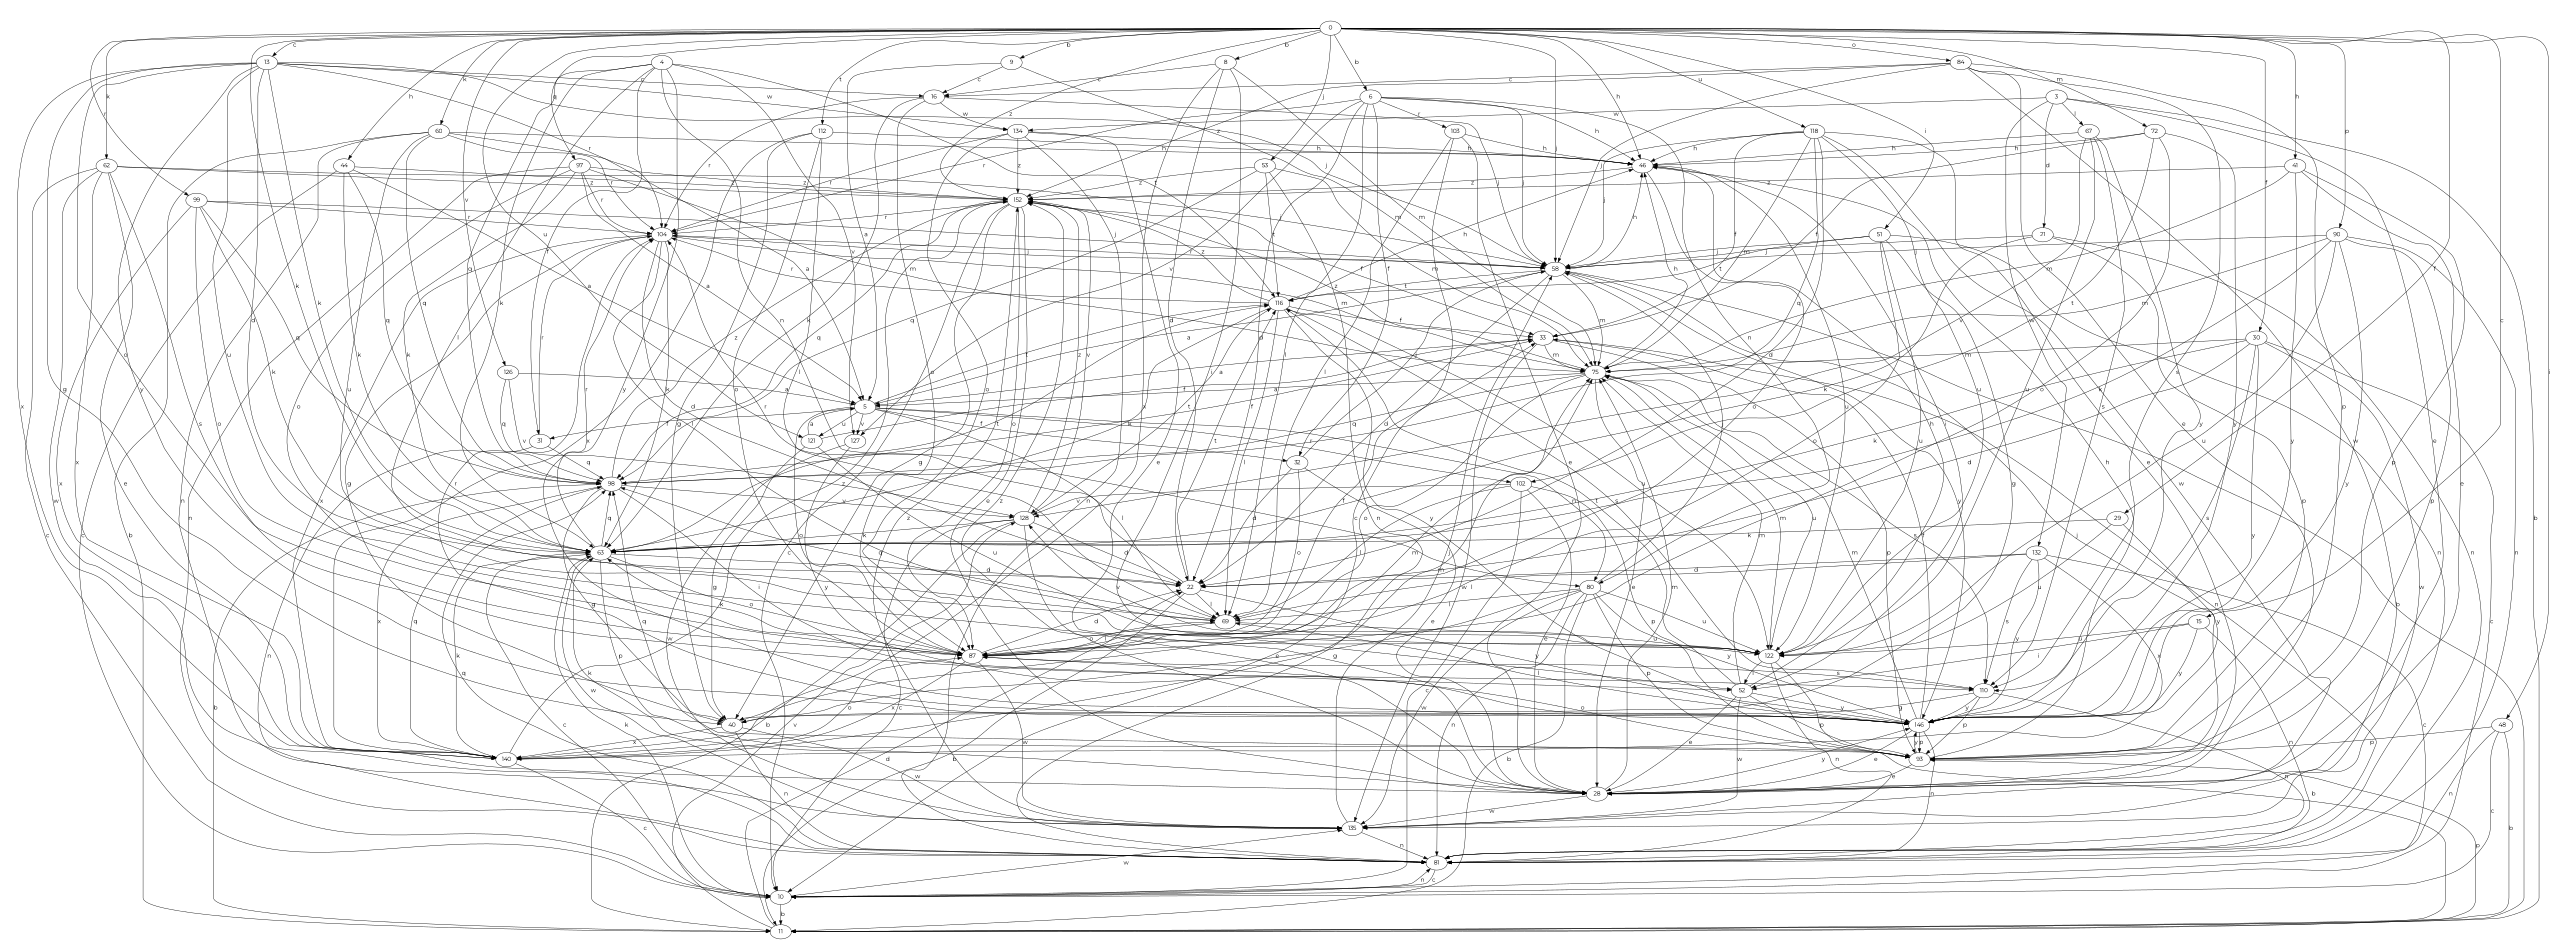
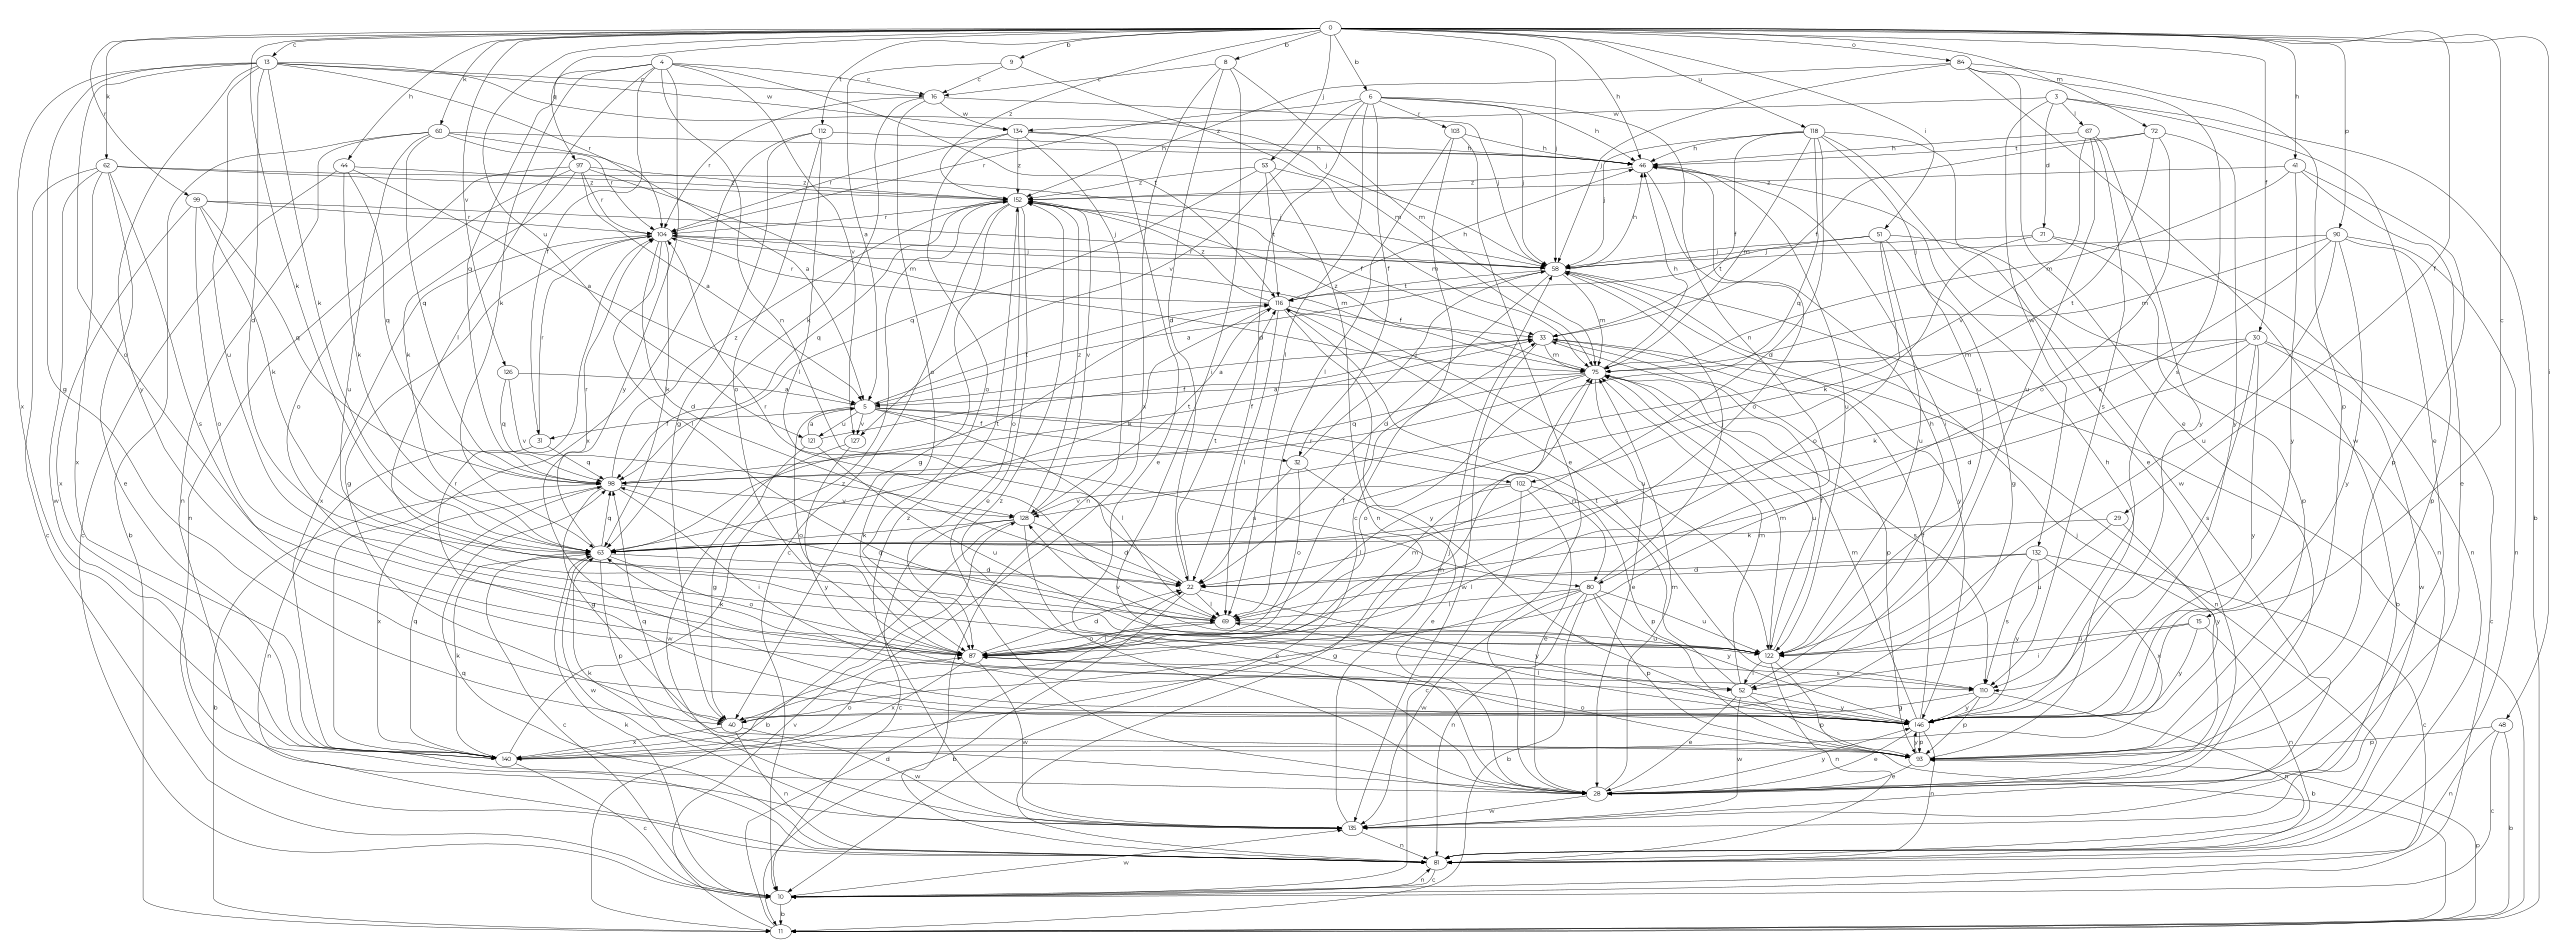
  strict digraph {
    fontname=Montserrat
    node [fontname=Montserrat]
    edge [fontname=Montserrat]
    0
    6
    8
    9
    13
    15
    29
    30
    41
    44
    46
    48
    51
    53
    58
    60
    62
    63
    72
    84
    90
    97
    99
    112
    118
    121
    126
    152
    69
    80
    127
    32
    22
    103
    104
    16
    52
    75
    140
    5
    134
    146
    87
    40
    122
    81
    n47 [label=10]
    135
    110
    28
    93
    98
    11
    116
    102
    33
    128
    3
    21
    67
    132
    4
    31
    0 -> 6 [label=b]
    0 -> 8 [label=b]
    0 -> 9 [label=b]
    0 -> 13 [label=c]
    0 -> 15 [label=c]
    0 -> 29 [label=f]
    0 -> 30 [label=f]
    0 -> 41 [label=h]
    0 -> 44 [label=h]
    0 -> 46 [label=h]
    0 -> 48 [label=i]
    0 -> 51 [label=i]
    0 -> 53 [label=j]
    0 -> 58 [label=j]
    0 -> 60 [label=k]
    0 -> 62 [label=k]
    0 -> 63 [label=k]
    0 -> 72 [label=m]
    0 -> 84 [label=o]
    0 -> 90 [label=p]
    0 -> 97 [label=q]
    0 -> 99 [label=r]
    0 -> 112 [label=t]
    0 -> 118 [label=u]
    0 -> 121 [label=u]
    0 -> 126 [label=v]
    0 -> 152 [label=z]
    6 -> 46 [label=h]
    6 -> 58 [label=j]
    6 -> 69 [label=l]
    6 -> 80 [label=n]
    6 -> 127 [label=v]
    6 -> 32 [label=f]
    6 -> 22 [label=d]
    6 -> 103 [label=r]
    6 -> 104 [label=r]
    8 -> 22 [label=d]
    8 -> 16 [label=c]
    8 -> 52 [label=i]
    8 -> 75 [label=m]
    8 -> 140 [label=x]
    9 -> 16 [label=c]
    9 -> 75 [label=m]
    9 -> 5 [label=a]
    13 -> 58 [label=j]
    13 -> 63 [label=k]
    13 -> 22 [label=d]
    13 -> 104 [label=r]
    13 -> 16 [label=c]
    13 -> 140 [label=x]
    13 -> 134 [label=w]
    13 -> 146 [label=y]
    13 -> 87 [label=o]
    13 -> 40 [label=g]
    13 -> 122 [label=u]
    15 -> 52 [label=i]
    15 -> 146 [label=y]
    15 -> 122 [label=u]
    15 -> 81 [label=n]
    29 -> 63 [label=k]
    29 -> 146 [label=y]
    29 -> 122 [label=u]
    30 -> 63 [label=k]
    30 -> 22 [label=d]
    30 -> 75 [label=m]
    30 -> 146 [label=y]
    30 -> n47 [label=c]
    30 -> 135 [label=w]
    30 -> 110 [label=s]
    41 -> 152 [label=z]
    41 -> 75 [label=m]
    41 -> 146 [label=y]
    41 -> 28 [label=e]
    41 -> 93 [label=p]
    44 -> 63 [label=k]
    44 -> 152 [label=z]
    44 -> 5 [label=a]
    44 -> n47 [label=c]
    44 -> 98 [label=q]
    46 -> 152 [label=z]
    46 -> 52 [label=i]
    46 -> 87 [label=o]
    46 -> 122 [label=u]
    48 -> 81 [label=n]
    48 -> n47 [label=c]
    48 -> 93 [label=p]
    48 -> 11 [label=b]
    51 -> 58 [label=j]
    51 -> 87 [label=o]
    51 -> 40 [label=g]
    51 -> 122 [label=u]
    51 -> 81 [label=n]
    51 -> 116 [label=t]
    53 -> 152 [label=z]
    53 -> 75 [label=m]
    53 -> 81 [label=n]
    53 -> 98 [label=q]
    53 -> 116 [label=t]
    58 -> 46 [label=h]
    58 -> 22 [label=d]
    58 -> 104 [label=r]
    58 -> 75 [label=m]
    58 -> 5 [label=a]
    58 -> 146 [label=y]
    58 -> 11 [label=b]
    58 -> 116 [label=t]
    60 -> 46 [label=h]
    60 -> 104 [label=r]
    60 -> 5 [label=a]
    60 -> 122 [label=u]
    60 -> 81 [label=n]
    60 -> 98 [label=q]
    60 -> 11 [label=b]
    62 -> 58 [label=j]
    62 -> 152 [label=z]
    62 -> 140 [label=x]
    62 -> n47 [label=c]
    62 -> 135 [label=w]
    62 -> 110 [label=s]
    62 -> 28 [label=e]
    63 -> 22 [label=d]
    63 -> 104 [label=r]
    63 -> 87 [label=o]
    63 -> n47 [label=c]
    63 -> 135 [label=w]
    63 -> 93 [label=p]
    63 -> 98 [label=q]
    63 -> 116 [label=t]
-   72 -> 46 [label=h]
+   72 -> 46 [label=t]
    72 -> 146 [label=y]
    72 -> 87 [label=o]
    72 -> 102 [label=t]
    72 -> 33 [label=f]
    84 -> 58 [label=j]
    84 -> 152 [label=z]
    84 -> 135 [label=w]
    84 -> 110 [label=s]
    84 -> 28 [label=e]
    84 -> 93 [label=p]
    90 -> 58 [label=j]
    90 -> 63 [label=k]
    90 -> 75 [label=m]
    90 -> 146 [label=y]
    90 -> 122 [label=u]
    90 -> 81 [label=n]
    90 -> 93 [label=p]
    97 -> 63 [label=k]
    97 -> 152 [label=z]
    97 -> 104 [label=r]
    97 -> 75 [label=m]
    97 -> 5 [label=a]
    97 -> 87 [label=o]
    97 -> 81 [label=n]
    99 -> 58 [label=j]
    99 -> 63 [label=k]
    99 -> 104 [label=r]
    99 -> 140 [label=x]
    99 -> 87 [label=o]
    99 -> 98 [label=q]
    112 -> 46 [label=h]
    112 -> 69 [label=l]
    112 -> 140 [label=x]
    112 -> 87 [label=o]
    112 -> 40 [label=g]
    118 -> 46 [label=h]
    118 -> 58 [label=j]
    118 -> 22 [label=d]
    118 -> 75 [label=m]
    118 -> 122 [label=u]
    118 -> 135 [label=w]
    118 -> 28 [label=e]
    118 -> 98 [label=q]
    118 -> 33 [label=f]
    121 -> 5 [label=a]
    121 -> 40 [label=g]
    121 -> 122 [label=u]
    121 -> 33 [label=f]
    126 -> 5 [label=a]
    126 -> 98 [label=q]
    126 -> 128 [label=v]
    152 -> 104 [label=r]
    152 -> 87 [label=o]
    152 -> 40 [label=g]
    152 -> n47 [label=c]
    152 -> 28 [label=e]
    152 -> 98 [label=q]
    152 -> 33 [label=f]
    152 -> 128 [label=v]
    69 -> 87 [label=o]
    69 -> 122 [label=u]
    69 -> 98 [label=q]
    80 -> 58 [label=j]
    80 -> 69 [label=l]
    80 -> 146 [label=y]
    80 -> 40 [label=g]
    80 -> 122 [label=u]
    80 -> 81 [label=n]
    80 -> 135 [label=w]
    80 -> 93 [label=p]
    80 -> 11 [label=b]
    127 -> 146 [label=y]
    127 -> 135 [label=w]
    32 -> 58 [label=j]
-   32 -> 22 [label=d]
+   32 -> 22 [label=s]
    32 -> 87 [label=o]
    32 -> 28 [label=e]
    22 -> 69 [label=l]
    22 -> 104 [label=r]
    22 -> 146 [label=y]
    22 -> 11 [label=b]
    22 -> 116 [label=t]
    103 -> 46 [label=h]
    103 -> 69 [label=l]
    103 -> n47 [label=c]
    103 -> 28 [label=e]
    104 -> 58 [label=j]
    104 -> 63 [label=k]
    104 -> 69 [label=l]
    104 -> 22 [label=d]
    104 -> 75 [label=m]
    104 -> 140 [label=x]
    104 -> 40 [label=g]
    16 -> 58 [label=j]
    16 -> 63 [label=k]
    16 -> 104 [label=r]
    16 -> 134 [label=w]
    16 -> 87 [label=o]
    52 -> 46 [label=h]
    52 -> 75 [label=m]
    52 -> 146 [label=y]
    52 -> 135 [label=w]
    52 -> 28 [label=e]
    52 -> 93 [label=p]
    52 -> 116 [label=t]
    75 -> 46 [label=h]
    75 -> 152 [label=z]
    75 -> 5 [label=a]
    75 -> 87 [label=o]
    75 -> 122 [label=u]
    75 -> 110 [label=s]
    75 -> 28 [label=e]
    75 -> 98 [label=q]
    140 -> 63 [label=k]
    140 -> 152 [label=z]
    140 -> 75 [label=m]
    140 -> 87 [label=o]
    140 -> n47 [label=c]
    140 -> 98 [label=q]
    5 -> 121 [label=u]
    5 -> 69 [label=l]
    5 -> 80 [label=n]
    5 -> 127 [label=v]
    5 -> 32 [label=f]
    5 -> 87 [label=o]
    5 -> 116 [label=t]
    5 -> 102 [label=r]
    5 -> 31 [label=f]
    134 -> 46 [label=h]
    134 -> 152 [label=z]
    134 -> 104 [label=r]
    134 -> 87 [label=o]
    134 -> 81 [label=n]
    134 -> 28 [label=e]
    146 -> 69 [label=l]
    146 -> 104 [label=r]
    146 -> 75 [label=m]
    146 -> 81 [label=n]
    146 -> 28 [label=e]
    146 -> 93 [label=p]
    146 -> 33 [label=f]
    87 -> 63 [label=k]
    87 -> 69 [label=l]
    87 -> 22 [label=d]
    87 -> 140 [label=x]
    87 -> 135 [label=w]
    87 -> 110 [label=s]
    87 -> 33 [label=f]
    40 -> 75 [label=m]
    40 -> 140 [label=x]
    40 -> 81 [label=n]
    40 -> 135 [label=w]
    122 -> 52 [label=i]
    122 -> 75 [label=m]
    122 -> 81 [label=n]
    122 -> 11 [label=b]
+   122 -> 33 [label=f]
    122 -> 128 [label=v]
    81 -> n47 [label=c]
    81 -> 98 [label=q]
    n47 -> 63 [label=k]
    n47 -> 81 [label=n]
    n47 -> 135 [label=w]
    n47 -> 11 [label=b]
    135 -> 58 [label=j]
    135 -> 152 [label=z]
    135 -> 81 [label=n]
    110 -> 146 [label=y]
    110 -> 40 [label=g]
    110 -> 81 [label=n]
    110 -> 93 [label=p]
    28 -> 58 [label=j]
    28 -> 63 [label=k]
    28 -> 152 [label=z]
    28 -> 75 [label=m]
    28 -> 146 [label=y]
    28 -> 135 [label=w]
    93 -> 46 [label=h]
    93 -> 146 [label=y]
    93 -> 87 [label=o]
    93 -> 28 [label=e]
    93 -> 98 [label=q]
    98 -> 152 [label=z]
    98 -> 52 [label=i]
    98 -> 140 [label=x]
    98 -> 40 [label=g]
    98 -> 11 [label=b]
    98 -> 33 [label=f]
    98 -> 128 [label=v]
    11 -> 22 [label=d]
    11 -> 93 [label=p]
    11 -> 128 [label=v]
    116 -> 46 [label=h]
    116 -> 63 [label=k]
    116 -> 152 [label=z]
    116 -> 69 [label=l]
    116 -> 104 [label=r]
    116 -> 146 [label=y]
    116 -> 122 [label=u]
    116 -> 110 [label=s]
    116 -> 33 [label=f]
    102 -> 69 [label=l]
    102 -> n47 [label=c]
    102 -> 28 [label=e]
    102 -> 93 [label=p]
    102 -> 128 [label=v]
    33 -> 75 [label=m]
    33 -> 5 [label=a]
    33 -> 81 [label=n]
    33 -> 135 [label=w]
    33 -> 93 [label=p]
    128 -> 63 [label=k]
    128 -> 152 [label=z]
    128 -> 22 [label=d]
    128 -> n47 [label=c]
    128 -> 28 [label=e]
    128 -> 11 [label=b]
    128 -> 116 [label=t]
    3 -> 134 [label=w]
    3 -> 28 [label=e]
    3 -> 11 [label=b]
    3 -> 21 [label=d]
    3 -> 67 [label=l]
    3 -> 132 [label=w]
    21 -> 58 [label=j]
    21 -> 63 [label=k]
    21 -> 81 [label=n]
    21 -> 93 [label=p]
    67 -> 46 [label=h]
    67 -> 146 [label=y]
    67 -> 122 [label=u]
    67 -> 110 [label=s]
    67 -> 128 [label=v]
    132 -> 69 [label=l]
    132 -> 22 [label=d]
    132 -> 140 [label=x]
    132 -> 146 [label=y]
    132 -> n47 [label=c]
    132 -> 110 [label=s]
    4 -> 63 [label=k]
    4 -> 69 [label=l]
    4 -> 80 [label=n]
    4 -> 127 [label=v]
-   84 -> 16 [label=c]
+   4 -> 16 [label=c]
    4 -> 146 [label=y]
    4 -> 98 [label=q]
    4 -> 116 [label=t]
    4 -> 31 [label=f]
    31 -> 104 [label=r]
    31 -> 81 [label=n]
    31 -> 98 [label=q]
  }
